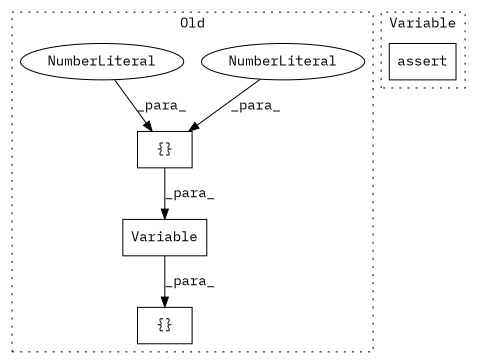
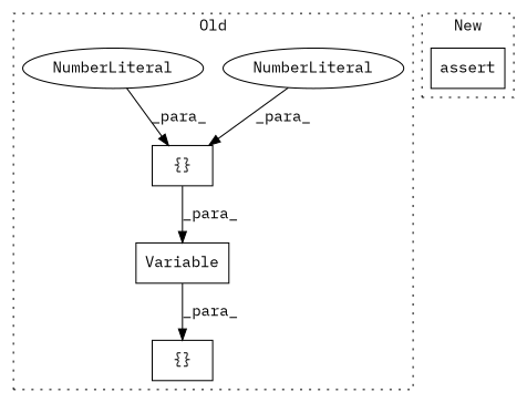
  digraph {
    fontname="IBM Plex Mono"
    node [a=32 l="1,1" shape=box fontname="IBM Plex Mono"]
    edge [fontname="IBM Plex Mono"]
    n1 [l="9,1" label=Variable s="5471,5500"]
    n2 [a=4 label="{}" s="5491,5499"]
    n3 [a=34 l=3 label=NumberLiteral s=5492 shape=ellipse]
    n4 [a=34 l=3 label=NumberLiteral s=5496 shape=ellipse]
    n5 [a=4 label="{}" s="5459,5501"]
    n6 [l="15,1" label=assert s="5768,5808"]
    subgraph cluster_1 {
      label=Old
      style=dotted
      n1
      n2
      n3
      n4
      n5
    }
    subgraph cluster_2 {
-     label=Variable
+     label=New
      style=dotted
      n6
    }
    n1 -> n5 [label=_para_]
    n2 -> n1 [label=_para_]
    n3 -> n2 [label=_para_]
    n4 -> n2 [label=_para_]
  }
